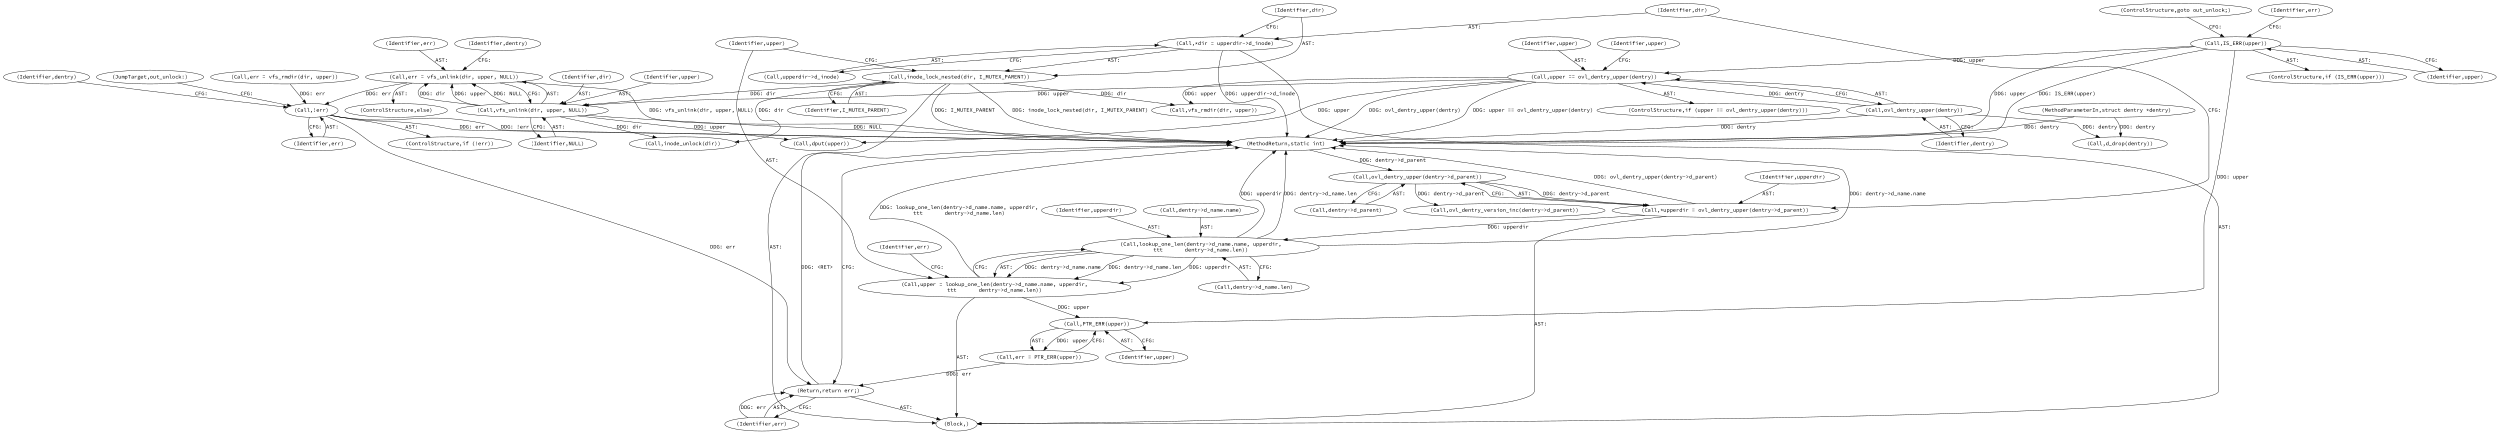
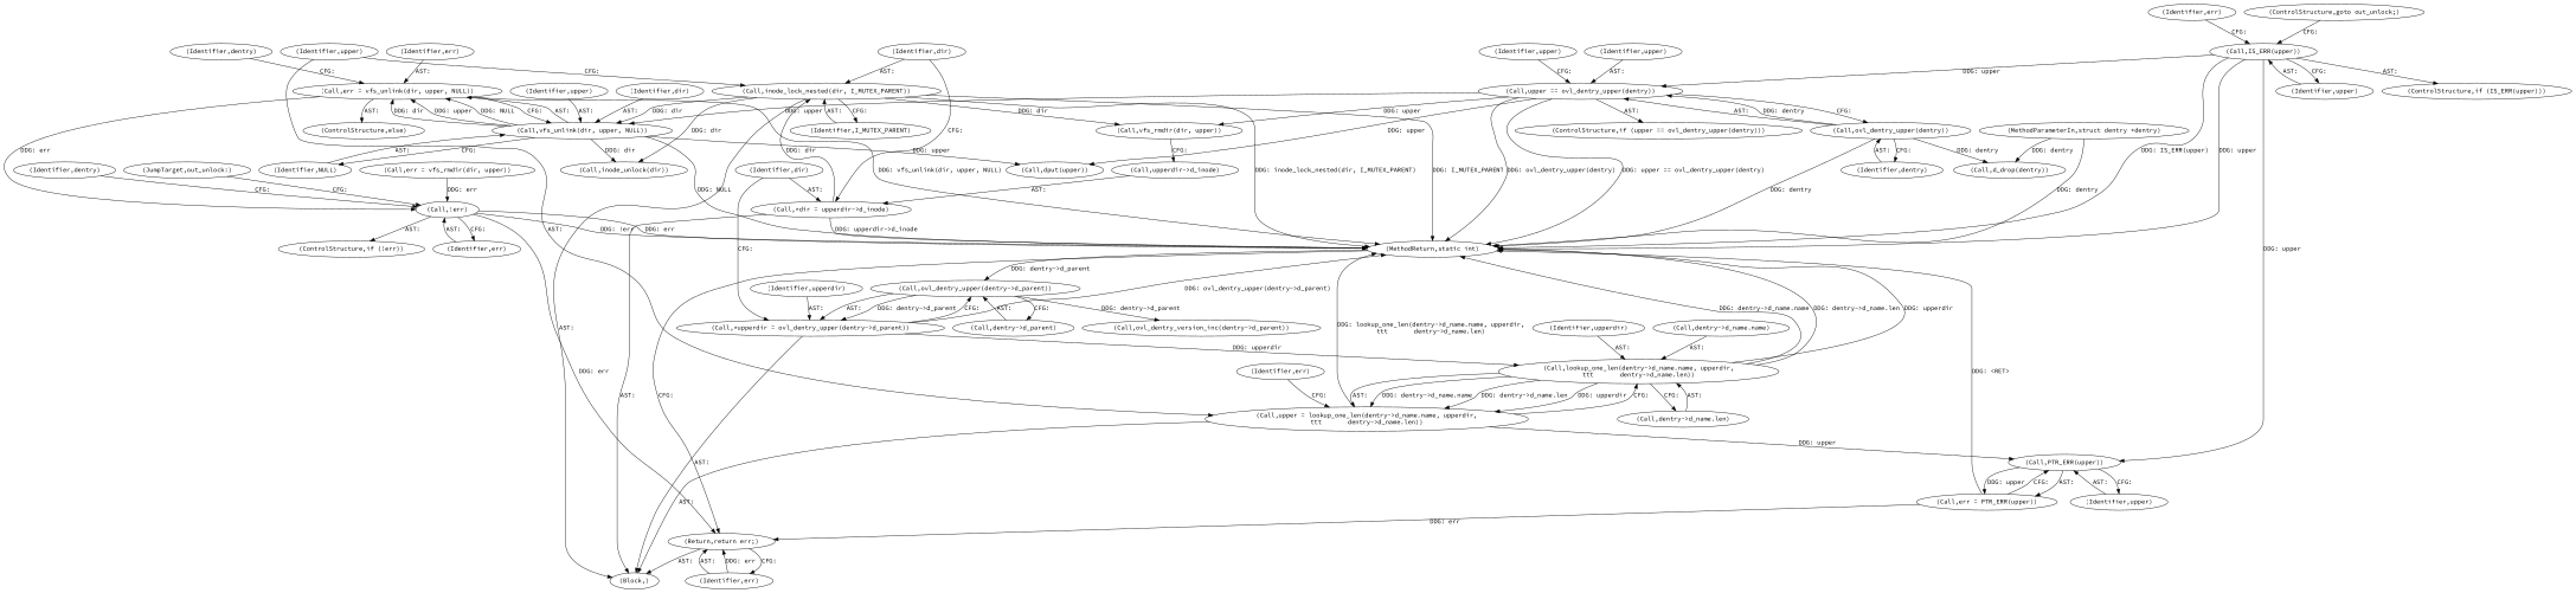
  digraph {
    fontname="Source Code Pro"
    node [fontname="Source Code Pro"]
    edge [fontname="Source Code Pro"]
    n1 [label="(Call,err = vfs_unlink(dir, upper, NULL))"]
    n2 [label="(Call,vfs_unlink(dir, upper, NULL))"]
    n3 [label="(Call,!err)"]
    n4 [label="(MethodReturn,static int)"]
    n5 [label="(ControlStructure,else)"]
    n6 [label="(Identifier,NULL)"]
    n7 [label="(Call,inode_unlock(dir))"]
    n8 [label="(Call,dput(upper))"]
    n9 [label="(Return,return err;)"]
    n10 [label="(ControlStructure,if (!err))"]
    n11 [label="(Identifier,err)"]
    n12 [label="(Call,ovl_dentry_upper(dentry->d_parent))"]
    n13 [label="(Call,inode_lock_nested(dir, I_MUTEX_PARENT))"]
    n14 [label="(Block,)"]
    n15 [label="(Identifier,I_MUTEX_PARENT)"]
    n16 [label="(Call,vfs_rmdir(dir, upper))"]
    n17 [label="(Call,*dir = upperdir->d_inode)"]
    n18 [label="(Call,upperdir->d_inode)"]
    n19 [label="(Call,upper == ovl_dentry_upper(dentry))"]
    n20 [label="(Call,ovl_dentry_upper(dentry))"]
    n21 [label="(ControlStructure,if (upper == ovl_dentry_upper(dentry)))"]
    n22 [label="(Call,d_drop(dentry))"]
    n23 [label="(Identifier,dentry)"]
    n24 [label="(Call,IS_ERR(upper))"]
    n25 [label="(Identifier,upper)"]
    n26 [label="(ControlStructure,if (IS_ERR(upper)))"]
    n27 [label="(Call,PTR_ERR(upper))"]
    n28 [label="(Identifier,upper)"]
    n29 [label="(Call,err = PTR_ERR(upper))"]
    n30 [label="(Call,upper = lookup_one_len(dentry->d_name.name, upperdir,\n\t\t\t       dentry->d_name.len))"]
    n31 [label="(Call,lookup_one_len(dentry->d_name.name, upperdir,\n\t\t\t       dentry->d_name.len))"]
    n32 [label="(Call,dentry->d_name.len)"]
    n33 [label="(Call,*upperdir = ovl_dentry_upper(dentry->d_parent))"]
    n34 [label="(Call,ovl_dentry_version_inc(dentry->d_parent))"]
    n35 [label="(Call,dentry->d_parent)"]
    n36 [label="(MethodParameterIn,struct dentry *dentry)"]
    n37 [label="(Identifier,err)"]
    n38 [label="(Identifier,dir)"]
    n39 [label="(Call,err = vfs_rmdir(dir, upper))"]
    n40 [label="(Identifier,err)"]
    n41 [label="(Identifier,err)"]
    n42 [label="(Identifier,dentry)"]
    n43 [label="(Identifier,upperdir)"]
    n44 [label="(Identifier,upper)"]
    n45 [label="(Identifier,upperdir)"]
    n46 [label="(Identifier,upper)"]
    n47 [label="(Identifier,dir)"]
    n48 [label="(Identifier,err)"]
    n49 [label="(Identifier,dir)"]
    n50 [label="(Identifier,upper)"]
    n51 [label="(Call,dentry->d_name.name)"]
    n52 [label="(JumpTarget,out_unlock:)"]
    n53 [label="(ControlStructure,goto out_unlock;)"]
    n54 [label="(Identifier,dentry)"]
    n55 [label="(Identifier,upper)"]
    n1 -> n2 [label="CFG: "]
    n1 -> n3 [label="DDG: err"]
    n1 -> n4 [label="DDG: vfs_unlink(dir, upper, NULL)"]
    n1 -> n5 [label="AST: "]
    n2 -> n1 [label="AST: "]
    n2 -> n1 [label="DDG: dir"]
    n2 -> n1 [label="DDG: upper"]
    n2 -> n1 [label="DDG: NULL"]
    n2 -> n4 [label="DDG: NULL"]
    n2 -> n6 [label="CFG: "]
    n2 -> n7 [label="DDG: dir"]
    n2 -> n8 [label="DDG: upper"]
    n3 -> n4 [label="DDG: !err"]
    n3 -> n4 [label="DDG: err"]
    n3 -> n9 [label="DDG: err"]
    n3 -> n10 [label="AST: "]
    n3 -> n11 [label="CFG: "]
    n4 -> n9 [label="CFG: "]
    n4 -> n12 [label="DDG: dentry->d_parent"]
    n6 -> n2 [label="AST: "]
-   n9 -> n4 [label="DDG: <RET>"]
+   n29 -> n4 [label="DDG: <RET>"]
    n9 -> n14 [label="AST: "]
    n9 -> n37 [label="CFG: "]
    n11 -> n3 [label="AST: "]
    n12 -> n33 [label="AST: "]
    n12 -> n33 [label="DDG: dentry->d_parent"]
    n12 -> n34 [label="DDG: dentry->d_parent"]
    n12 -> n35 [label="CFG: "]
    n13 -> n2 [label="DDG: dir"]
    n13 -> n4 [label="DDG: inode_lock_nested(dir, I_MUTEX_PARENT)"]
    n13 -> n4 [label="DDG: I_MUTEX_PARENT"]
    n13 -> n7 [label="DDG: dir"]
    n13 -> n14 [label="AST: "]
    n13 -> n15 [label="CFG: "]
    n13 -> n16 [label="DDG: dir"]
    n15 -> n13 [label="AST: "]
    n17 -> n4 [label="DDG: upperdir->d_inode"]
-   n17 -> n13 [label="AST: "]
+   n17 -> n13 [label="DDG: dir"]
    n17 -> n14 [label="AST: "]
-   n17 -> n18 [label="CFG: "]
+   n16 -> n18 [label="CFG: "]
    n18 -> n17 [label="AST: "]
    n19 -> n2 [label="DDG: upper"]
    n19 -> n4 [label="DDG: ovl_dentry_upper(dentry)"]
    n19 -> n4 [label="DDG: upper == ovl_dentry_upper(dentry)"]
    n19 -> n8 [label="DDG: upper"]
    n19 -> n16 [label="DDG: upper"]
    n19 -> n20 [label="CFG: "]
    n19 -> n21 [label="AST: "]
    n20 -> n4 [label="DDG: dentry"]
    n20 -> n19 [label="AST: "]
    n20 -> n19 [label="DDG: dentry"]
    n20 -> n22 [label="DDG: dentry"]
    n20 -> n23 [label="CFG: "]
    n23 -> n20 [label="AST: "]
    n24 -> n4 [label="DDG: IS_ERR(upper)"]
    n24 -> n4 [label="DDG: upper"]
    n24 -> n19 [label="DDG: upper"]
    n24 -> n25 [label="CFG: "]
    n24 -> n26 [label="AST: "]
    n24 -> n27 [label="DDG: upper"]
    n25 -> n24 [label="AST: "]
    n27 -> n28 [label="CFG: "]
    n27 -> n29 [label="AST: "]
    n27 -> n29 [label="DDG: upper"]
    n28 -> n27 [label="AST: "]
    n29 -> n9 [label="DDG: err"]
    n29 -> n27 [label="CFG: "]
    n30 -> n4 [label="DDG: lookup_one_len(dentry->d_name.name, upperdir,\n\t\t\t       dentry->d_name.len)"]
    n30 -> n14 [label="AST: "]
    n30 -> n27 [label="DDG: upper"]
    n30 -> n31 [label="CFG: "]
    n31 -> n4 [label="DDG: dentry->d_name.name"]
    n31 -> n4 [label="DDG: dentry->d_name.len"]
    n31 -> n4 [label="DDG: upperdir"]
    n31 -> n30 [label="AST: "]
    n31 -> n30 [label="DDG: dentry->d_name.name"]
    n31 -> n30 [label="DDG: upperdir"]
    n31 -> n30 [label="DDG: dentry->d_name.len"]
    n31 -> n32 [label="CFG: "]
    n32 -> n31 [label="AST: "]
    n33 -> n4 [label="DDG: ovl_dentry_upper(dentry->d_parent)"]
    n33 -> n12 [label="CFG: "]
    n33 -> n14 [label="AST: "]
    n33 -> n31 [label="DDG: upperdir"]
    n35 -> n12 [label="AST: "]
    n36 -> n4 [label="DDG: dentry"]
    n36 -> n22 [label="DDG: dentry"]
    n37 -> n9 [label="AST: "]
    n37 -> n9 [label="DDG: err"]
    n38 -> n2 [label="AST: "]
    n39 -> n3 [label="DDG: err"]
    n40 -> n30 [label="CFG: "]
    n41 -> n24 [label="CFG: "]
    n42 -> n3 [label="CFG: "]
    n43 -> n33 [label="AST: "]
    n44 -> n2 [label="AST: "]
    n45 -> n31 [label="AST: "]
    n46 -> n19 [label="CFG: "]
    n47 -> n13 [label="AST: "]
    n47 -> n17 [label="CFG: "]
    n48 -> n1 [label="AST: "]
    n49 -> n17 [label="AST: "]
    n49 -> n33 [label="CFG: "]
    n50 -> n19 [label="AST: "]
    n51 -> n31 [label="AST: "]
    n52 -> n3 [label="CFG: "]
    n53 -> n24 [label="CFG: "]
    n54 -> n1 [label="CFG: "]
    n55 -> n13 [label="CFG: "]
    n55 -> n30 [label="AST: "]
  }
